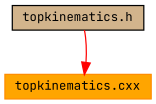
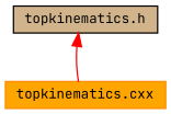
  digraph {
    fontname="JetBrains Mono"
    node [fontname="JetBrains Mono" fontsize=10 shape=record style=filled]
    n1 [color=black fillcolor=tan fontcolor=black height=0.2 label="topkinematics.h" width=0.4]
    n2 [color=darkorange fillcolor=orange height=0.2 label="topkinematics.cxx" width=0.4]
-   n2 -> n1 [color=red dir=back fontname="JetBrains Mono" fontsize=10 labelfontname=Helvetica labelfontsize=10 style=solid]
+   n1 -> n2 [color=red dir=back fontname="JetBrains Mono" fontsize=10 labelfontname=Helvetica labelfontsize=10 style=solid]
  }
